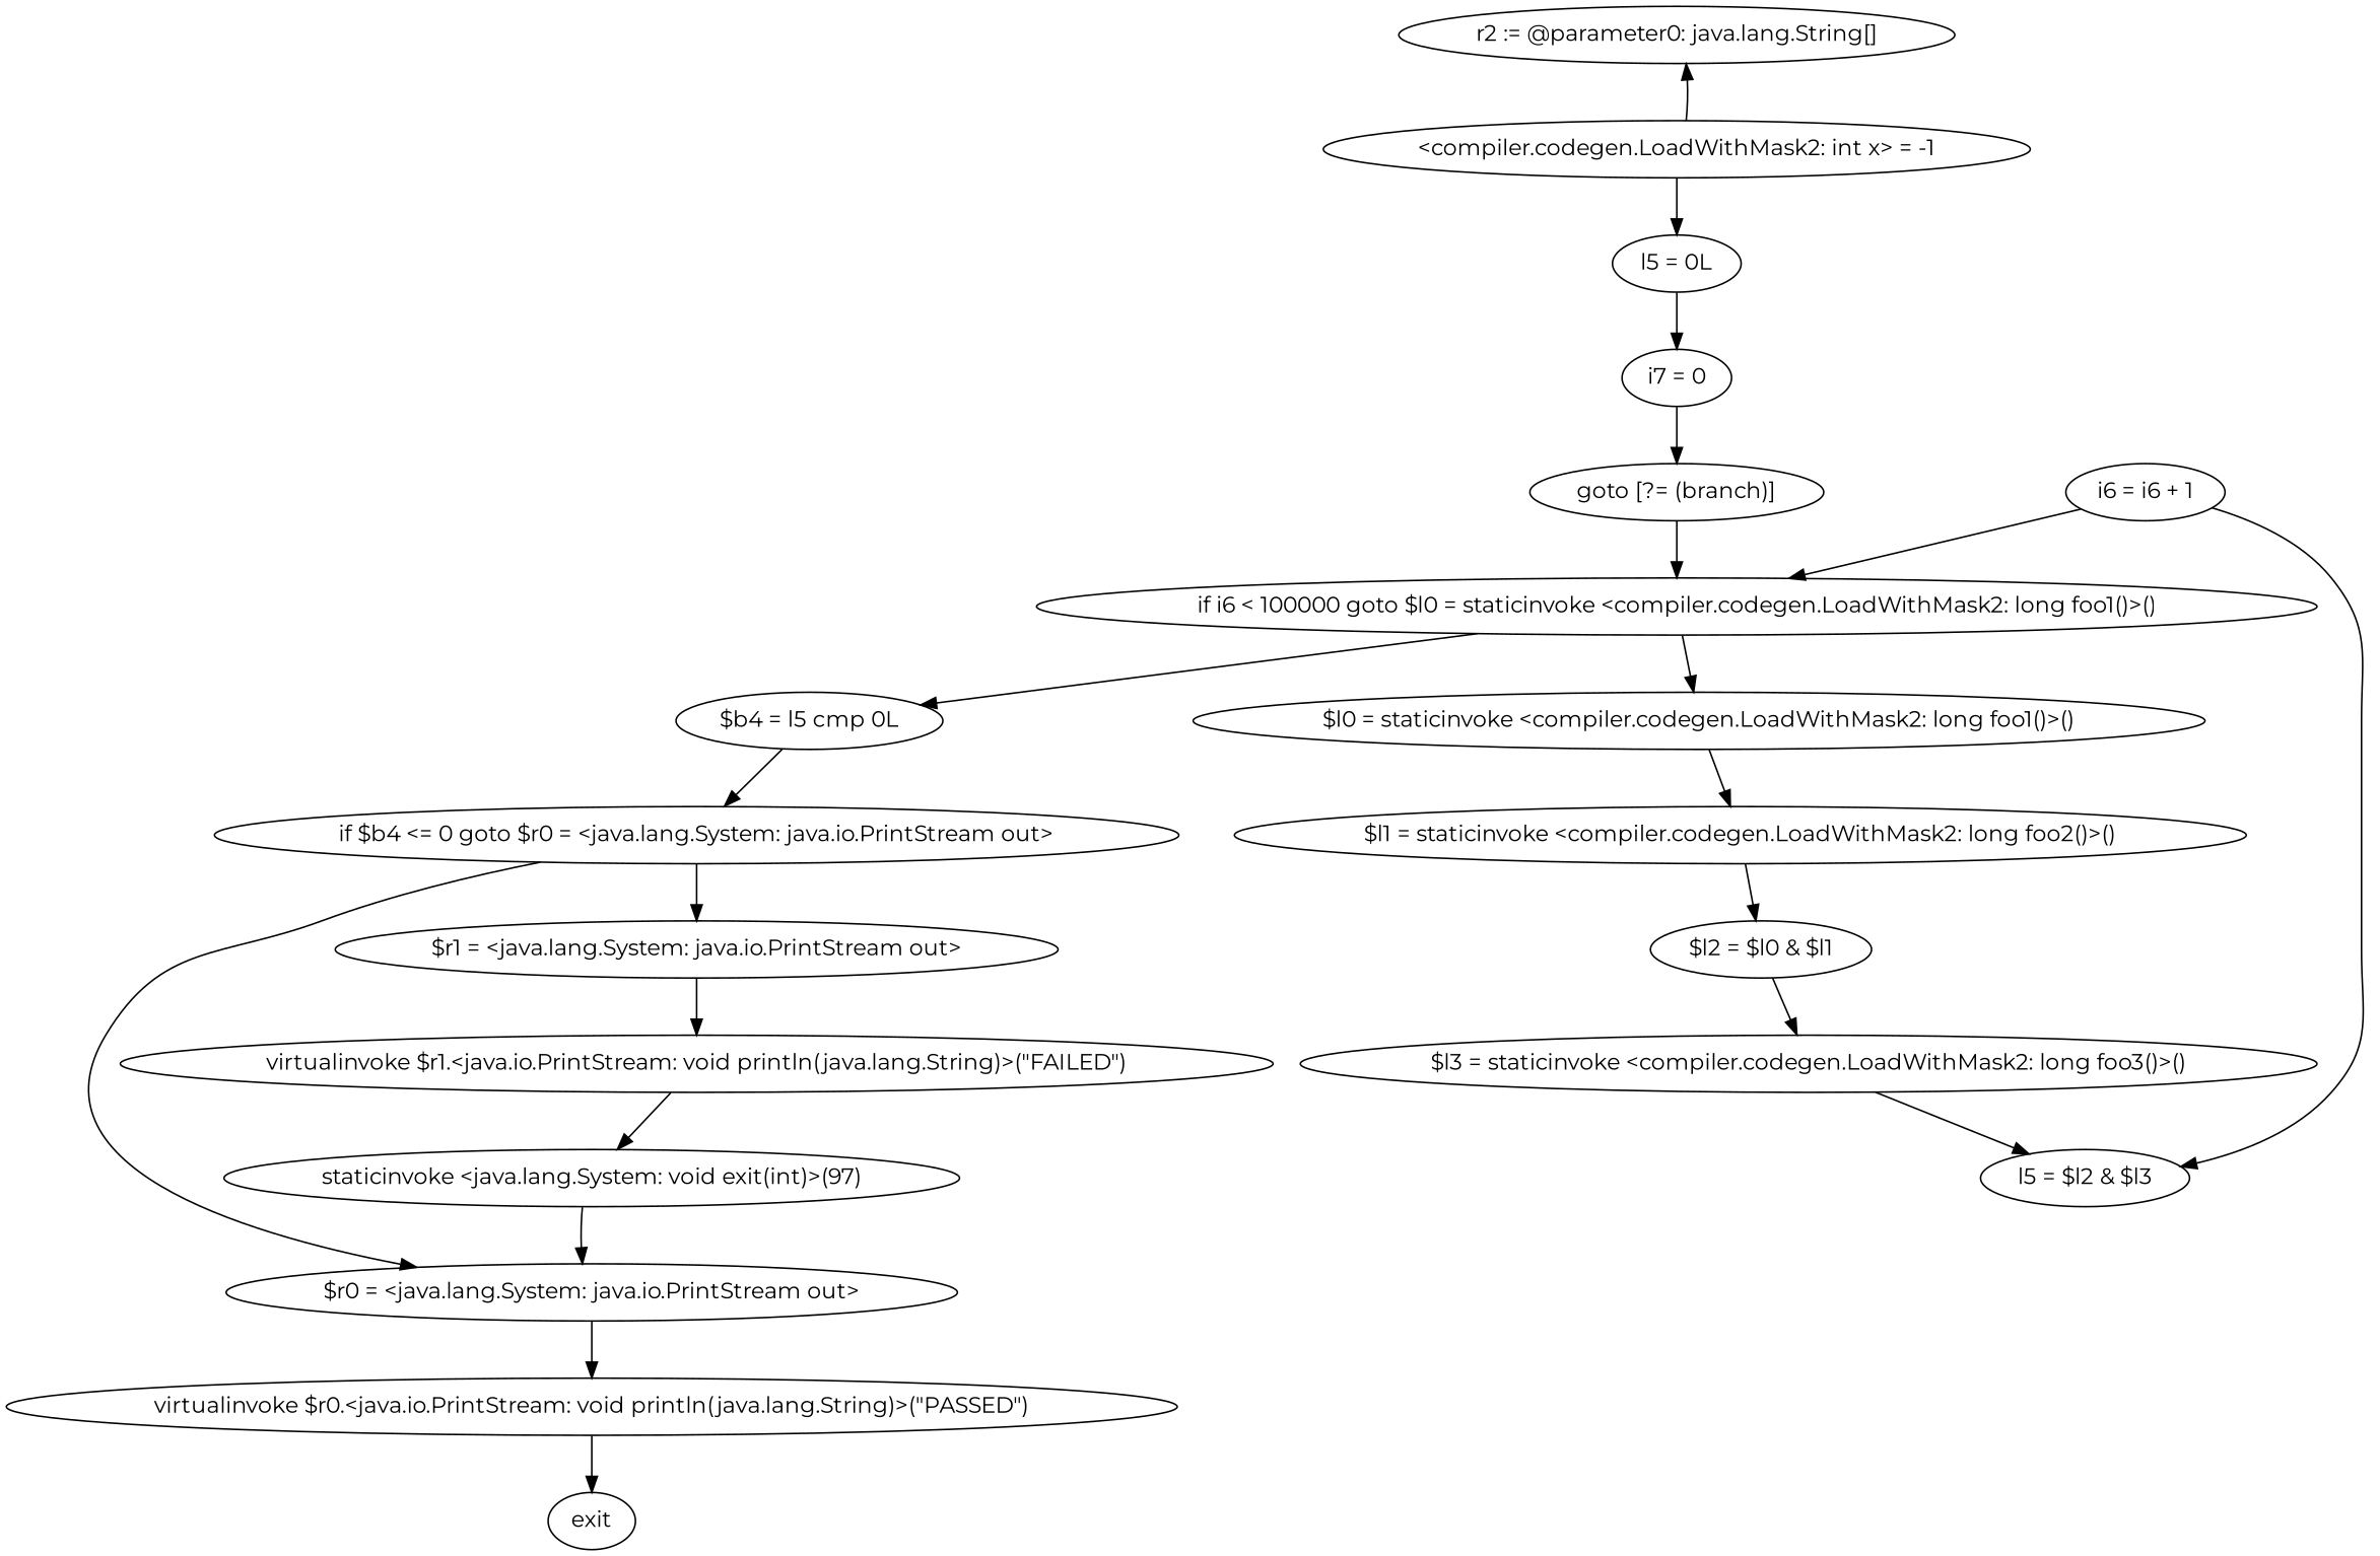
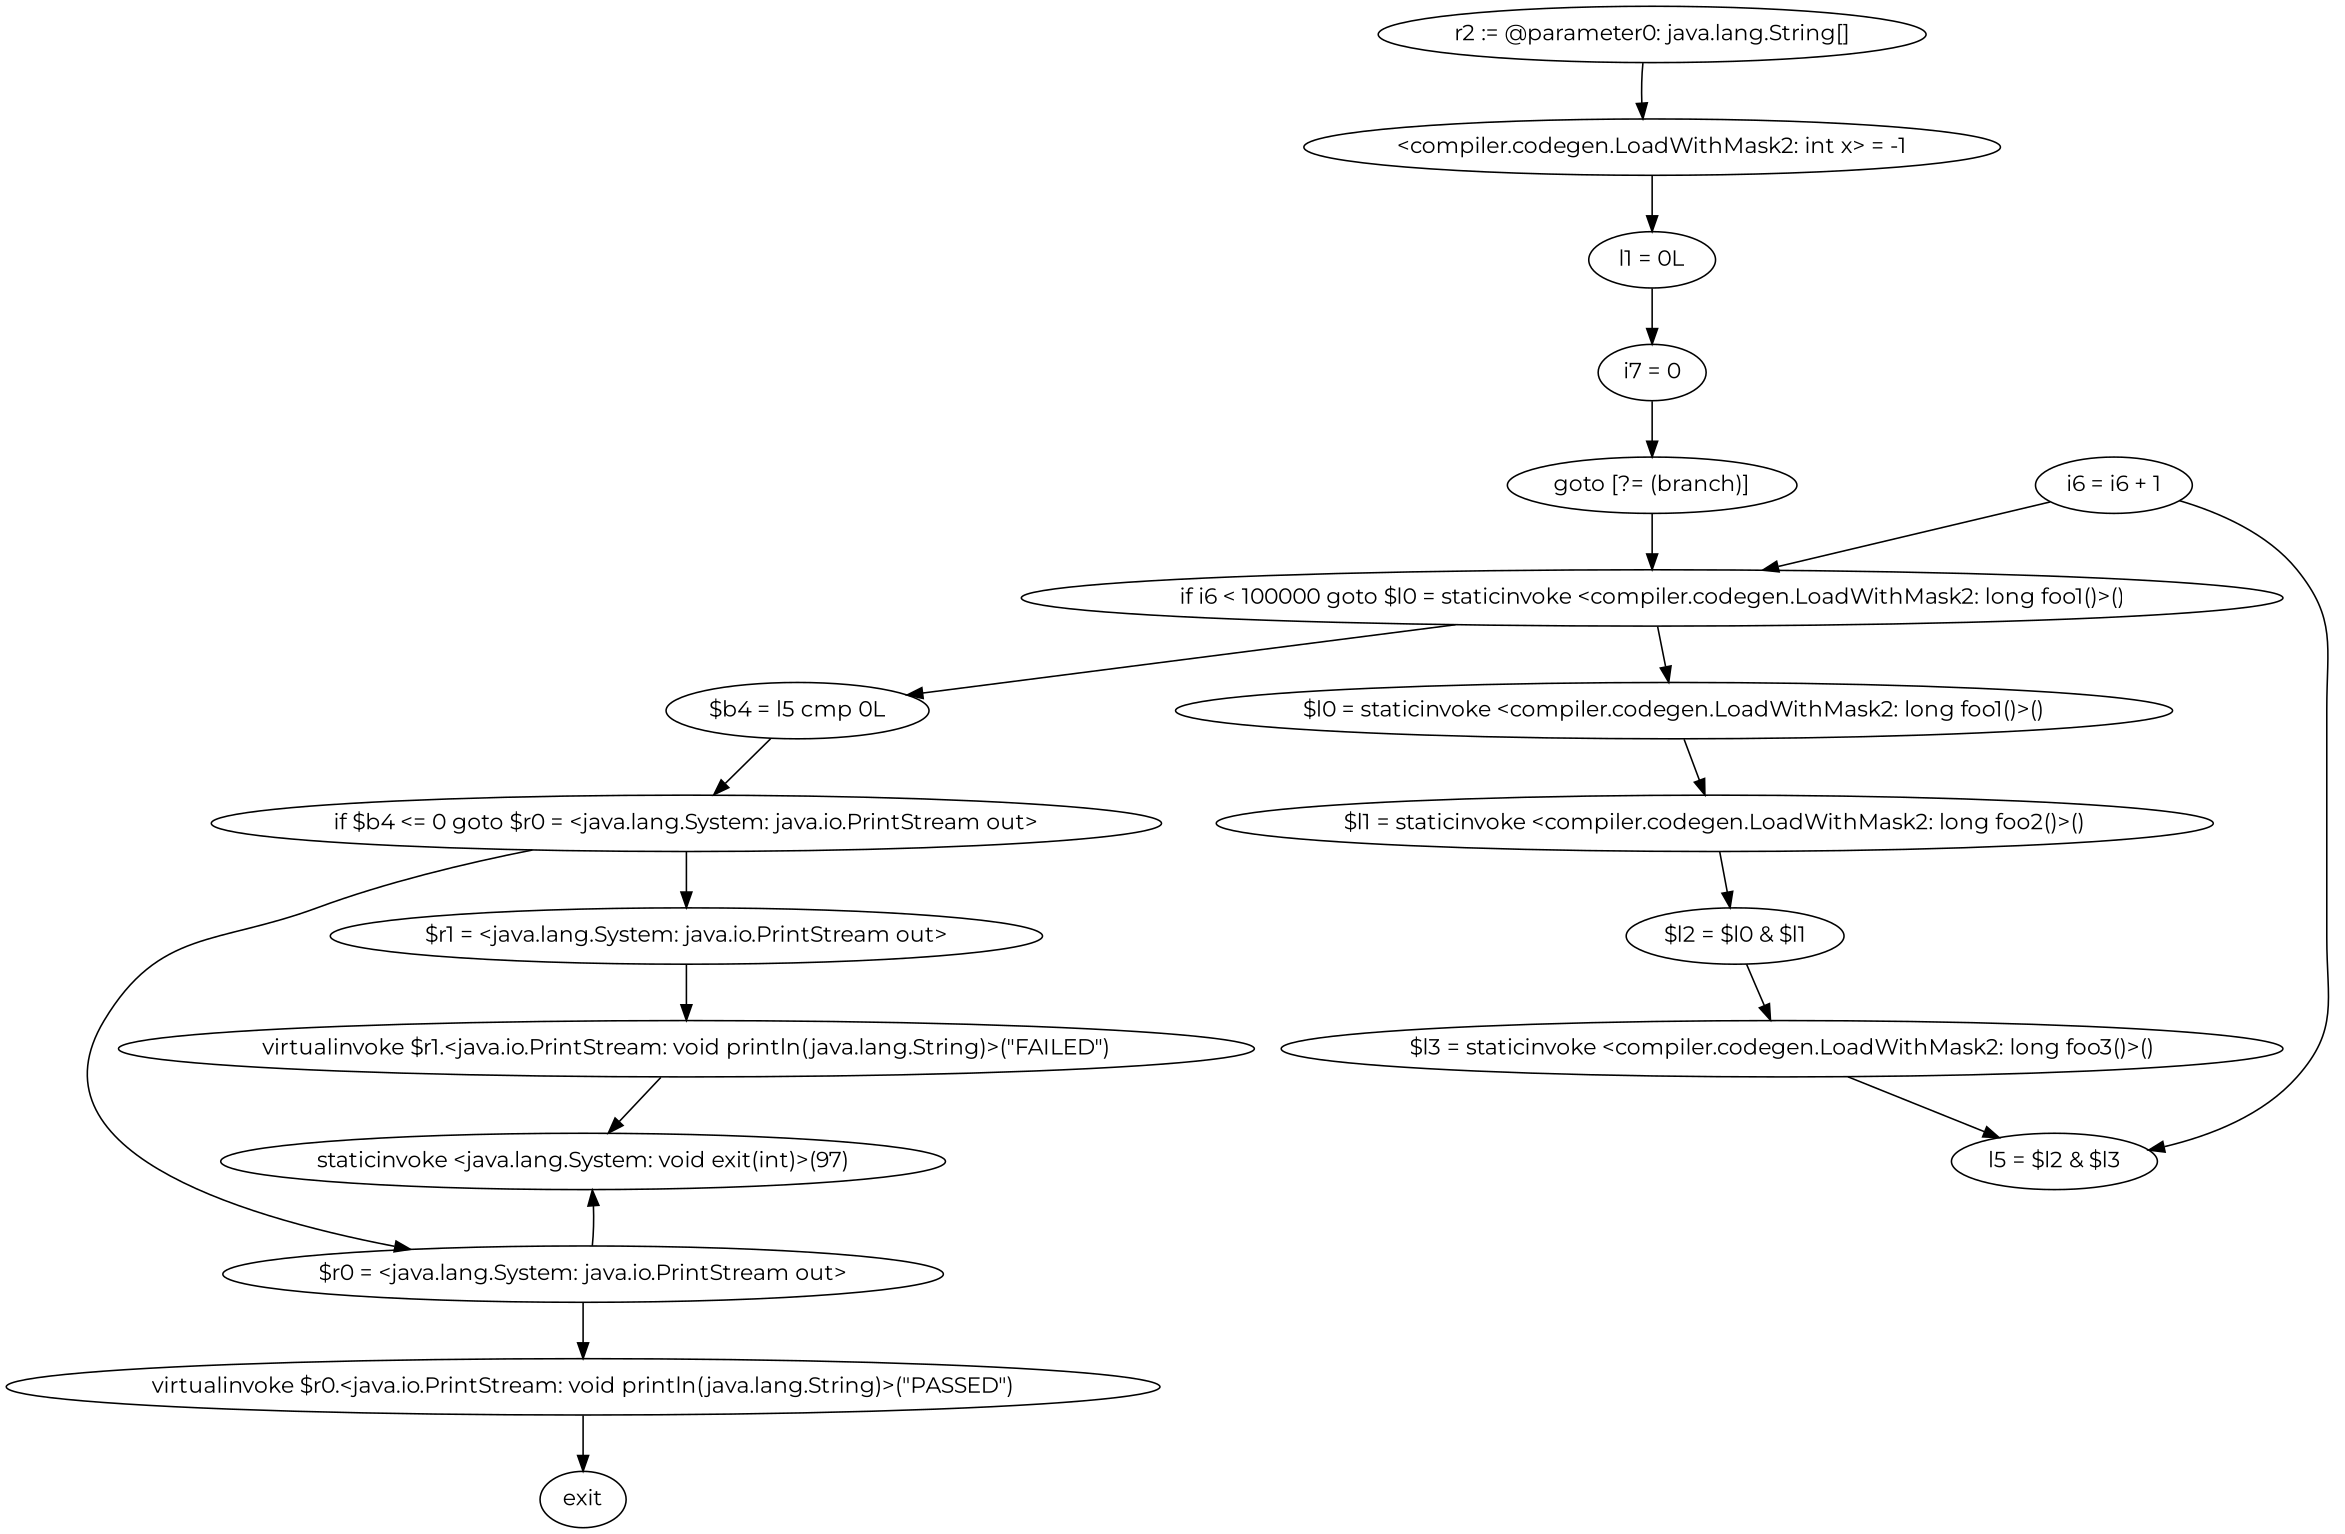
  digraph {
    fontname=Montserrat
    node [fontname=Montserrat]
    edge [fontname=Montserrat]
    "r2 := @parameter0: java.lang.String[]"
    "<compiler.codegen.LoadWithMask2: int x> = -1"
-   "l5 = 0L"
+   "l5 = 0L" [label="l1 = 0L"]
    n4 [label="i7 = 0"]
    "goto [?= (branch)]"
    "if i6 < 100000 goto $l0 = staticinvoke <compiler.codegen.LoadWithMask2: long foo1()>()"
    "$l0 = staticinvoke <compiler.codegen.LoadWithMask2: long foo1()>()"
    "$b4 = l5 cmp 0L"
    "$l1 = staticinvoke <compiler.codegen.LoadWithMask2: long foo2()>()"
    "$l2 = $l0 & $l1"
    "$l3 = staticinvoke <compiler.codegen.LoadWithMask2: long foo3()>()"
    "l5 = $l2 & $l3"
    "i6 = i6 + 1"
    "if $b4 <= 0 goto $r0 = <java.lang.System: java.io.PrintStream out>"
    "$r1 = <java.lang.System: java.io.PrintStream out>"
    "$r0 = <java.lang.System: java.io.PrintStream out>"
    "virtualinvoke $r1.<java.io.PrintStream: void println(java.lang.String)>(\"FAILED\")"
    "virtualinvoke $r0.<java.io.PrintStream: void println(java.lang.String)>(\"PASSED\")"
    "staticinvoke <java.lang.System: void exit(int)>(97)"
    n20 [label=exit]
-   "<compiler.codegen.LoadWithMask2: int x> = -1" -> "r2 := @parameter0: java.lang.String[]"
+   "r2 := @parameter0: java.lang.String[]" -> "<compiler.codegen.LoadWithMask2: int x> = -1"
    "<compiler.codegen.LoadWithMask2: int x> = -1" -> "l5 = 0L"
    "l5 = 0L" -> n4
    n4 -> "goto [?= (branch)]"
    "goto [?= (branch)]" -> "if i6 < 100000 goto $l0 = staticinvoke <compiler.codegen.LoadWithMask2: long foo1()>()"
    "if i6 < 100000 goto $l0 = staticinvoke <compiler.codegen.LoadWithMask2: long foo1()>()" -> "$l0 = staticinvoke <compiler.codegen.LoadWithMask2: long foo1()>()"
    "if i6 < 100000 goto $l0 = staticinvoke <compiler.codegen.LoadWithMask2: long foo1()>()" -> "$b4 = l5 cmp 0L"
    "$l0 = staticinvoke <compiler.codegen.LoadWithMask2: long foo1()>()" -> "$l1 = staticinvoke <compiler.codegen.LoadWithMask2: long foo2()>()"
    "$b4 = l5 cmp 0L" -> "if $b4 <= 0 goto $r0 = <java.lang.System: java.io.PrintStream out>"
    "$l1 = staticinvoke <compiler.codegen.LoadWithMask2: long foo2()>()" -> "$l2 = $l0 & $l1"
    "$l2 = $l0 & $l1" -> "$l3 = staticinvoke <compiler.codegen.LoadWithMask2: long foo3()>()"
    "$l3 = staticinvoke <compiler.codegen.LoadWithMask2: long foo3()>()" -> "l5 = $l2 & $l3"
    "i6 = i6 + 1" -> "if i6 < 100000 goto $l0 = staticinvoke <compiler.codegen.LoadWithMask2: long foo1()>()"
    "i6 = i6 + 1" -> "l5 = $l2 & $l3"
    "if $b4 <= 0 goto $r0 = <java.lang.System: java.io.PrintStream out>" -> "$r1 = <java.lang.System: java.io.PrintStream out>"
    "if $b4 <= 0 goto $r0 = <java.lang.System: java.io.PrintStream out>" -> "$r0 = <java.lang.System: java.io.PrintStream out>"
    "$r1 = <java.lang.System: java.io.PrintStream out>" -> "virtualinvoke $r1.<java.io.PrintStream: void println(java.lang.String)>(\"FAILED\")"
    "$r0 = <java.lang.System: java.io.PrintStream out>" -> "virtualinvoke $r0.<java.io.PrintStream: void println(java.lang.String)>(\"PASSED\")"
    "virtualinvoke $r1.<java.io.PrintStream: void println(java.lang.String)>(\"FAILED\")" -> "staticinvoke <java.lang.System: void exit(int)>(97)"
    "virtualinvoke $r0.<java.io.PrintStream: void println(java.lang.String)>(\"PASSED\")" -> n20
-   "staticinvoke <java.lang.System: void exit(int)>(97)" -> "$r0 = <java.lang.System: java.io.PrintStream out>"
+   "$r0 = <java.lang.System: java.io.PrintStream out>" -> "staticinvoke <java.lang.System: void exit(int)>(97)"
  }
